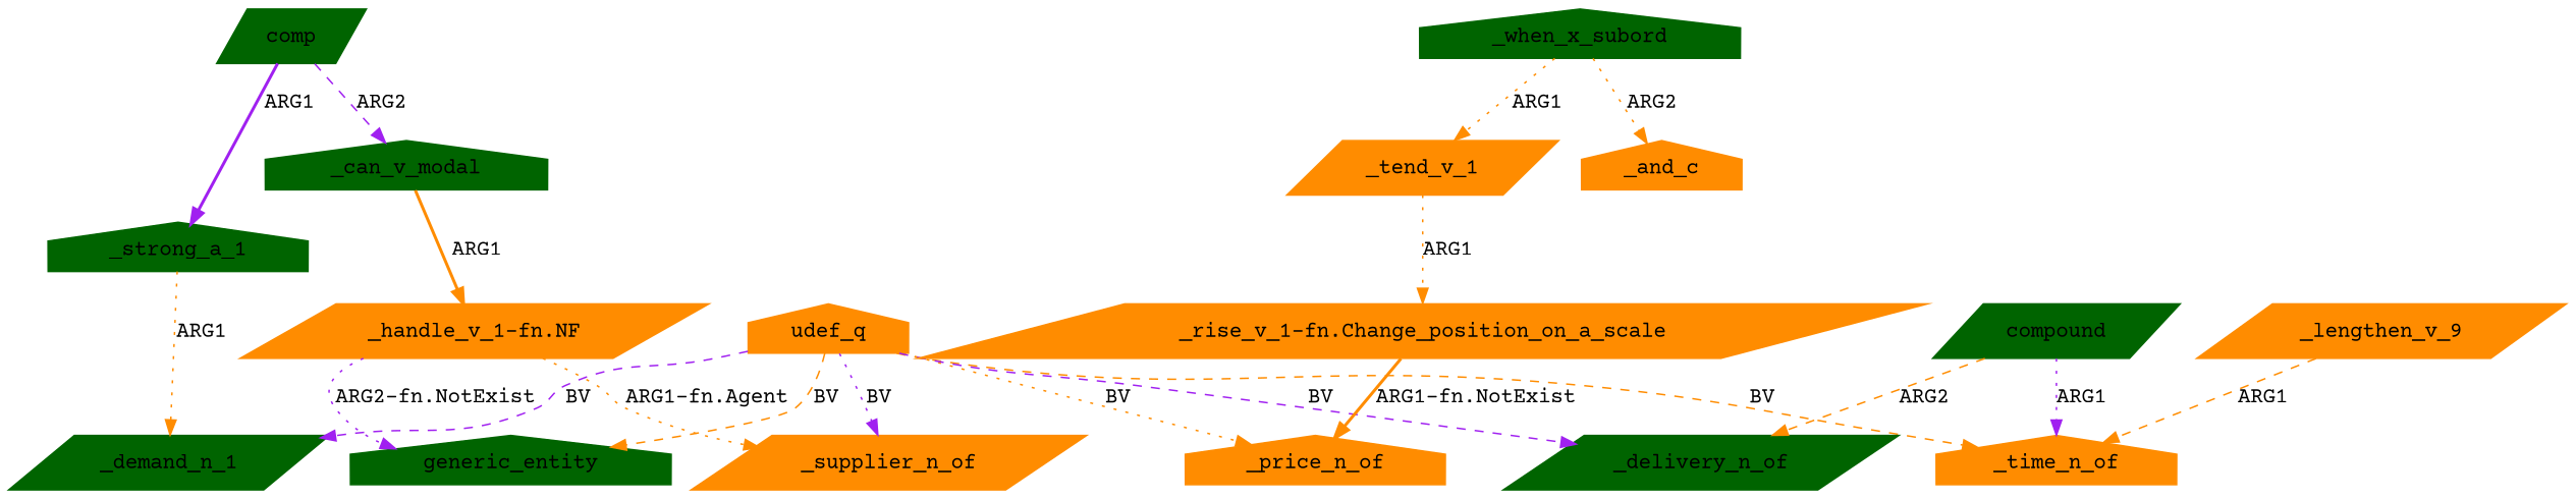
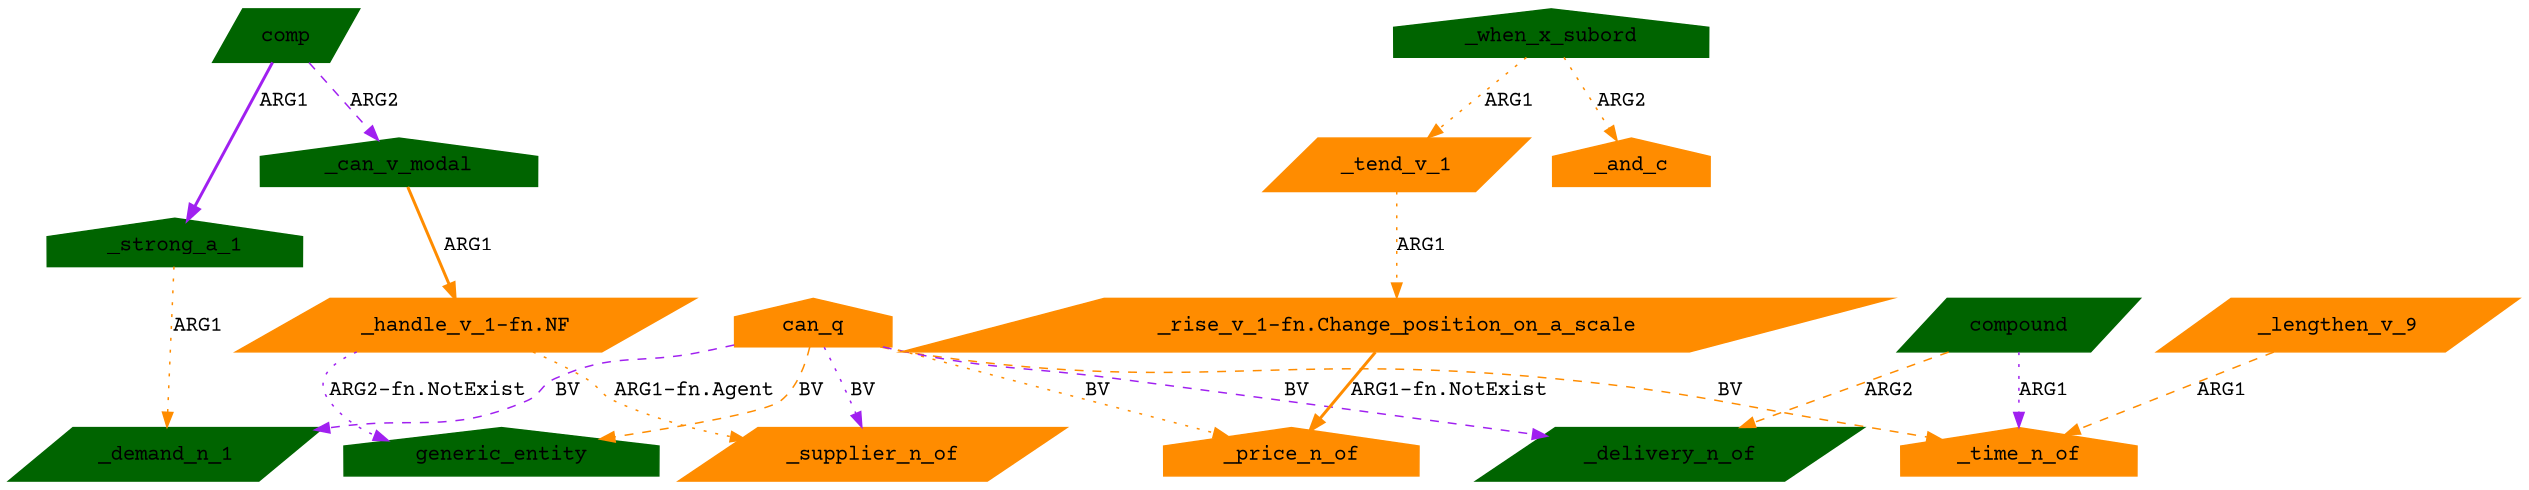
  digraph {
    fontname="Courier Prime"
    node [color=darkorange fontname="Courier Prime" shape=parallelogram style=filled]
    edge [color=darkorange fontname="Courier Prime" style=dotted]
-   udef_q [shape=house]
+   udef_q [shape=house label=can_q]
    generic_entity [color=darkgreen shape=house]
    _time_n_of [shape=house]
    _price_n_of [shape=house]
    _delivery_n_of [color=darkgreen]
    _supplier_n_of
    _demand_n_1 [color=darkgreen]
    compound [color=darkgreen]
    _when_x_subord [color=darkgreen shape=house]
    _tend_v_1
    _and_c [shape=house]
    "_rise_v_1-fn.Change_position_on_a_scale"
    comp [color=darkgreen]
    _can_v_modal [color=darkgreen shape=house]
    _strong_a_1 [color=darkgreen shape=house]
    "_handle_v_1-fn.NF"
    n17 [label=_lengthen_v_9]
    udef_q -> generic_entity [label=BV style=dashed]
    udef_q -> _time_n_of [label=BV style=dashed]
    udef_q -> _price_n_of [label=BV]
    udef_q -> _delivery_n_of [color=purple label=BV style=dashed]
    udef_q -> _supplier_n_of [color=purple label=BV]
    udef_q -> _demand_n_1 [color=purple label=BV style=dashed]
    compound -> _time_n_of [color=purple label=ARG1]
    compound -> _delivery_n_of [label=ARG2 style=dashed]
    _when_x_subord -> _tend_v_1 [label=ARG1]
    _when_x_subord -> _and_c [label=ARG2]
    _tend_v_1 -> "_rise_v_1-fn.Change_position_on_a_scale" [label=ARG1]
    "_rise_v_1-fn.Change_position_on_a_scale" -> _price_n_of [label="ARG1-fn.NotExist" style=bold]
    comp -> _can_v_modal [color=purple label=ARG2 style=dashed]
    comp -> _strong_a_1 [color=purple label=ARG1 style=bold]
    _can_v_modal -> "_handle_v_1-fn.NF" [label=ARG1 style=bold]
    _strong_a_1 -> _demand_n_1 [label=ARG1]
    "_handle_v_1-fn.NF" -> generic_entity [color=purple label="ARG2-fn.NotExist"]
    "_handle_v_1-fn.NF" -> _supplier_n_of [label="ARG1-fn.Agent"]
    n17 -> _time_n_of [label=ARG1 style=dashed]
  }
